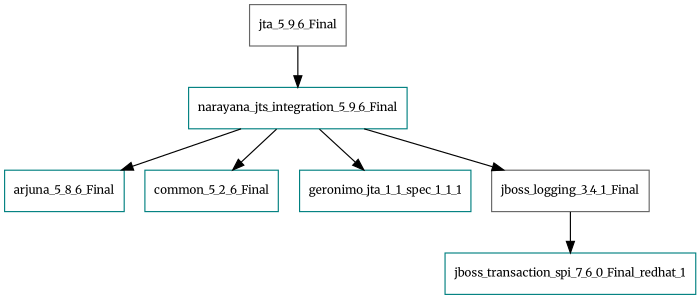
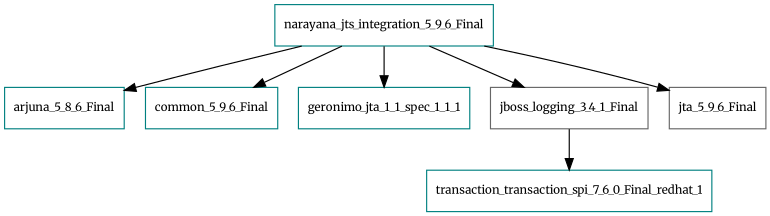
  digraph {
    fontname=Merriweather
    node [color=teal fontname=Merriweather fontsize=10.0 shape=box]
    edge [fontname=Merriweather]
    n1 [label=arjuna_5_8_6_Final]
    narayana_jts_integration_5_9_6_Final
-   common_5_9_6_Final [label=common_5_2_6_Final]
+   common_5_9_6_Final
    geronimo_jta_1_1_spec_1_1_1
    jboss_logging_3_4_1_Final [color=gray40]
    jta_5_9_6_Final [color=gray40]
-   jboss_transaction_spi_7_6_0_Final_redhat_1
+   jboss_transaction_spi_7_6_0_Final_redhat_1 [label=transaction_transaction_spi_7_6_0_Final_redhat_1]
    narayana_jts_integration_5_9_6_Final -> n1
    narayana_jts_integration_5_9_6_Final -> common_5_9_6_Final
    narayana_jts_integration_5_9_6_Final -> geronimo_jta_1_1_spec_1_1_1
    narayana_jts_integration_5_9_6_Final -> jboss_logging_3_4_1_Final
-   jta_5_9_6_Final -> narayana_jts_integration_5_9_6_Final
+   narayana_jts_integration_5_9_6_Final -> jta_5_9_6_Final
    jboss_logging_3_4_1_Final -> jboss_transaction_spi_7_6_0_Final_redhat_1
  }
